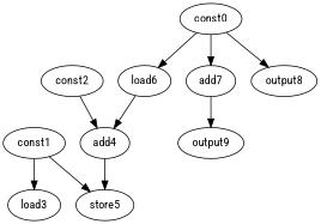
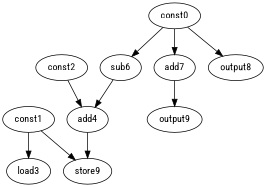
  digraph {
    fontname="Roboto Condensed"
    node [fontname="Roboto Condensed" opcode=const]
    edge [fontname="Roboto Condensed" operand=0]
-   sub6 [opcode=sub label=load6]
+   sub6 [opcode=sub]
    const0
    add7 [opcode=add]
    output8 [opcode=output]
    add4 [opcode=add]
    output9 [opcode=output]
    load3 [opcode=load]
    const1
-   store5 [opcode=store]
+   store5 [opcode=store label=store9]
    const2
    sub6 -> add4 [operand=1]
    const0 -> sub6
    const0 -> add7
    const0 -> output8
    add7 -> output9
    add4 -> store5 [operand=1]
    const1 -> load3
    const1 -> store5
    const2 -> add4
  }
